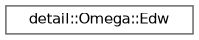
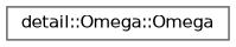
  digraph {
    rankdir=LR
-   n1 [color=grey40 fillcolor=white fontname=Helvetica fontsize=10 height=0.2 label="detail::Omega::Edw" shape=box style=filled width=0.4]
+   n1 [color=grey40 fillcolor=white fontname=Helvetica fontsize=10 height=0.2 label="detail::Omega::Omega" shape=box style=filled width=0.4]
  }
